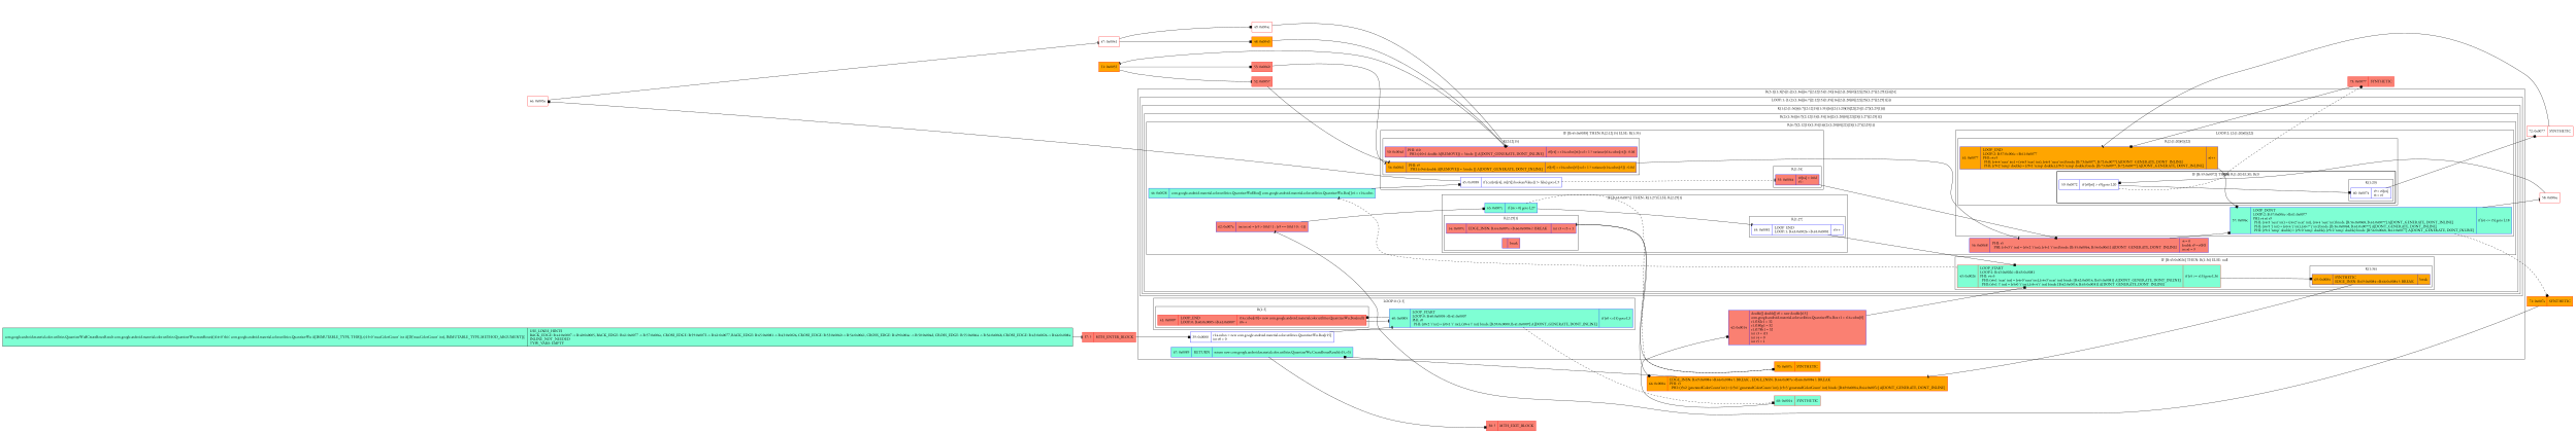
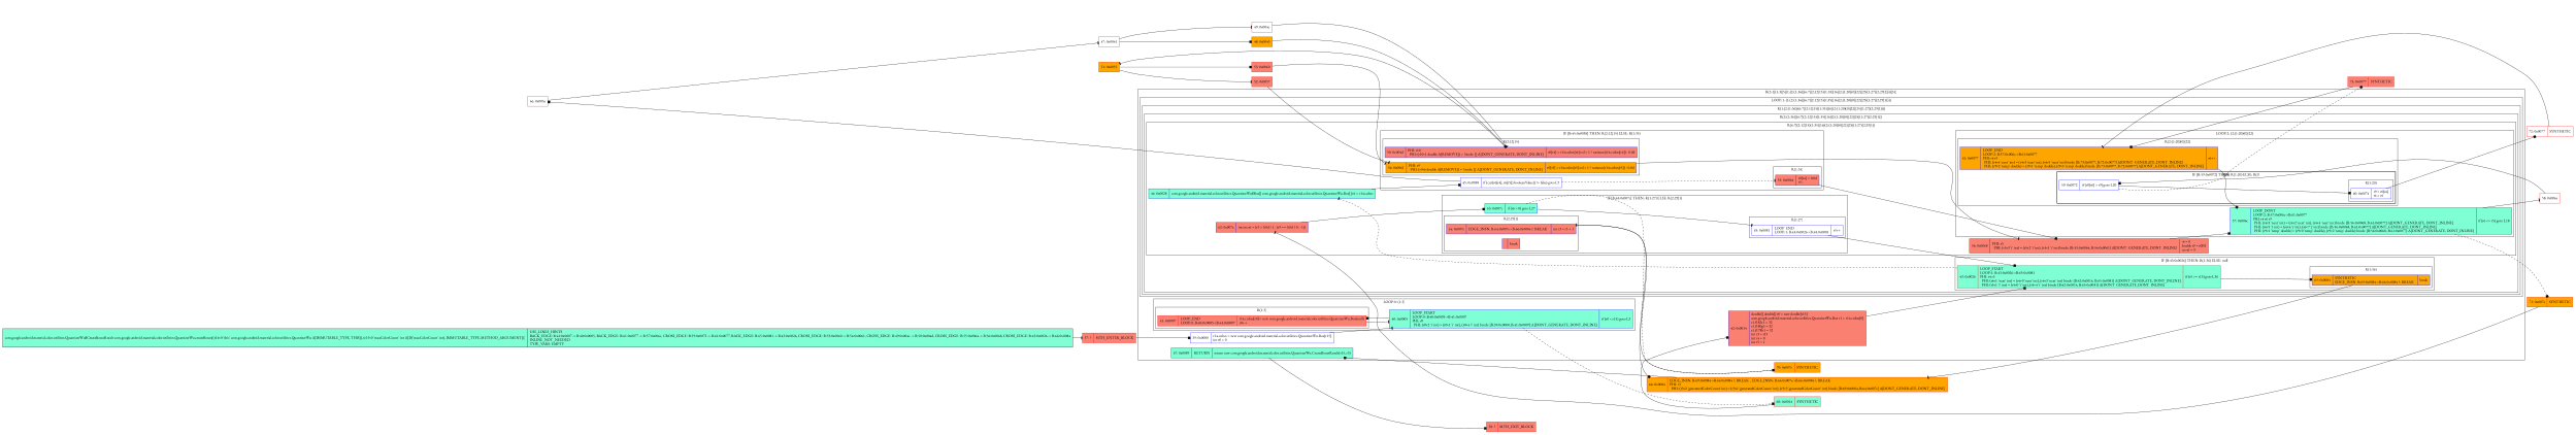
  digraph {
    fontname="EB Garamond"
    rankdir=LR
    node [color=blue fillcolor=salmon fontname="EB Garamond" shape=record style=filled]
    edge [arrowhead=box fontname="EB Garamond"]
    n1 [color=red label="{41\:\ 0x0007|LOOP_END\lLOOP:0: B:40:0x0005\-\>B:41:0x0007\l|r14.cubes[r0] = new com.google.android.material.color.utilities.QuantizerWu.Box(null)\lr0++\l}"]
    n2 [fillcolor=aquamarine label="{40\:\ 0x0005|LOOP_START\lLOOP:0: B:40:0x0005\-\>B:41:0x0007\lPHI: r0 \l  PHI: (r0v2 'i' int) = (r0v1 'i' int), (r0v4 'i' int) binds: [B:39:0x0000, B:41:0x0007] A[DONT_GENERATE, DONT_INLINE]\l|if (r0 \< r15) goto L3\l}"]
    n3 [fillcolor=orange label="{69\:\ 0x0084|SYNTHETIC\lEDGE_INSN: B:69:0x0084\-\>B:66:0x0084 ?: BREAK  \l|break\l}"]
    n4 [color=red fillcolor=aquamarine label="{43\:\ 0x0026|LOOP_START\lLOOP:1: B:43:0x0026\-\>B:65:0x0081\lPHI: r4 r5 \l  PHI: (r4v1 'next' int) = (r4v0 'next' int), (r4v3 'next' int) binds: [B:42:0x0014, B:65:0x0081] A[DONT_GENERATE, DONT_INLINE]\l  PHI: (r5v1 'i' int) = (r5v0 'i' int), (r5v4 'i' int) binds: [B:42:0x0014, B:65:0x0081] A[DONT_GENERATE, DONT_INLINE]\l|if (r5 \>= r15) goto L36\l}"]
    n5 [label="{50\:\ 0x004d|PHI: r10 \l  PHI: (r10v1 double A[REMOVE]) =  binds: [] A[DONT_GENERATE, DONT_INLINE]\l|r0[r4] = r14.cubes[r4].vol \> 1 ? variance(r14.cubes[r4]) : 0.0d\l}"]
    n6 [fillcolor=orange label="{54\:\ 0x0061|PHI: r9 \l  PHI: (r9v6 double A[REMOVE]) =  binds: [] A[DONT_GENERATE, DONT_INLINE]\l|r0[r5] = r14.cubes[r5].vol \> 1 ? variance(r14.cubes[r5]) : 0.0d\l}"]
    n7 [label="{55\:\ 0x0064|r0[r4] = 0.0d\lr5\-\-\l}"]
    n8 [fillcolor=white label="{45\:\ 0x0038|if (cut(r6[r4], r6[r5]).booleanValue() != false) goto L9\l}"]
    n9 [fillcolor=white label="{60\:\ 0x0074|r9 = r0[r6]\lr4 = r6\l}"]
    n10 [fillcolor=white label="{59\:\ 0x0072|if (r0[r6] \> r9) goto L20\l}"]
    n11 [fillcolor=orange label="{61\:\ 0x0077|LOOP_END\lLOOP:2: B:57:0x006c\-\>B:61:0x0077\lPHI: r4 r9 \l  PHI: (r4v4 'next' int) = (r4v3 'next' int), (r4v5 'next' int) binds: [B:73:0x0077, B:72:0x0077] A[DONT_GENERATE, DONT_INLINE]\l  PHI: (r9v2 'temp' double) = (r9v1 'temp' double), (r9v3 'temp' double) binds: [B:73:0x0077, B:72:0x0077] A[DONT_GENERATE, DONT_INLINE]\l|r6++\l}"]
    n12 [fillcolor=aquamarine label="{57\:\ 0x006c|LOOP_DONT\lLOOP:2: B:57:0x006c\-\>B:61:0x0077\lPHI: r4 r6 r9 \l  PHI: (r4v3 'next' int) = (r4v2 'next' int), (r4v4 'next' int) binds: [B:56:0x0068, B:61:0x0077] A[DONT_GENERATE, DONT_INLINE]\l  PHI: (r6v5 'j' int) = (r6v4 'j' int), (r6v7 'j' int) binds: [B:56:0x0068, B:61:0x0077] A[DONT_GENERATE, DONT_INLINE]\l  PHI: (r9v1 'temp' double) = (r9v0 'temp' double), (r9v2 'temp' double) binds: [B:56:0x0068, B:61:0x0077] A[DONT_GENERATE, DONT_INLINE]\l|if (r6 \<= r5) goto L18\l}"]
    n13 [fillcolor=white label="{65\:\ 0x0081|LOOP_END\lLOOP:1: B:43:0x0026\-\>B:65:0x0081\l|r5++\l}"]
    n14 [label="{64\:\ 0x007e|EDGE_INSN: B:64:0x007e\-\>B:66:0x0084 ?: BREAK  \l|int r3 = r5 + 1\l}"]
    n15 [label="{|break\l}"]
    n16 [fillcolor=aquamarine label="{63\:\ 0x007c|if (r6 \> 0) goto L27\l}"]
    n17 [fillcolor=aquamarine label="{44\:\ 0x0028|com.google.android.material.color.utilities.QuantizerWu$Box[] com.google.android.material.color.utilities.QuantizerWu.Box[] r6 = r14.cubes\l}"]
    n18 [label="{56\:\ 0x0068|PHI: r5 \l  PHI: (r5v3 'i' int) = (r5v2 'i' int), (r5v1 'i' int) binds: [B:55:0x0064, B:54:0x0061] A[DONT_GENERATE, DONT_INLINE]\l|r4 = 0\ldouble r9 = r0[0]\lint r6 = 9\l}"]
    n19 [label="{62\:\ 0x007a|int int r6 = (r9 \> 0.0d ? 1 : (r9 == 0.0d ? 0 : \-1))\l}"]
    n20 [fillcolor=white label="{39\:\ 0x0000|r14.cubes = new com.google.android.material.color.utilities.QuantizerWu.Box[r15]\lint r0 = 0\l}"]
    n21 [label="{42\:\ 0x0014|double[] double[] r0 = new double[r15]\lcom.google.android.material.color.utilities.QuantizerWu.Box r1 = r14.cubes[0]\lr1.f182r1 = 32\lr1.f180g1 = 32\lr1.f178b1 = 32\lint r3 = r15\lint r4 = 0\lint r5 = 1\l}"]
    n22 [fillcolor=aquamarine label="{67\:\ 0x0089|RETURN\l|return new com.google.android.material.color.utilities.QuantizerWu.CreateBoxesResult(r15, r3)\l}"]
    n23 [color=red fillcolor=aquamarine label="{68\:\ 0x0014|SYNTHETIC\l}"]
    n24 [color=red fillcolor=orange label="{66\:\ 0x0084|EDGE_INSN: B:69:0x0084\-\>B:66:0x0084 ?: BREAK  , EDGE_INSN: B:64:0x007e\-\>B:66:0x0084 ?: BREAK  \lPHI: r3 \l  PHI: (r3v2 'generatedColorCount' int) = (r3v1 'generatedColorCount' int), (r3v3 'generatedColorCount' int) binds: [B:69:0x0084, B:64:0x007e] A[DONT_GENERATE, DONT_INLINE]\l}"]
    n25 [color=red fillcolor=orange label="{51\:\ 0x0055}"]
    n26 [color=red fillcolor=white label="{46\:\ 0x003a}"]
    n27 [color=red fillcolor=white label="{72\:\ 0x0077|SYNTHETIC\l}"]
    n28 [color=red label="{73\:\ 0x0077|SYNTHETIC\l}"]
    n29 [color=red fillcolor=white label="{58\:\ 0x006e}"]
    n30 [color=red fillcolor=orange label="{71\:\ 0x007a|SYNTHETIC\l}"]
    n31 [color=red fillcolor=orange label="{70\:\ 0x007e|SYNTHETIC\l}"]
    n32 [color=red label="{38\:\ ?|MTH_EXIT_BLOCK\l}"]
    n33 [color=red fillcolor=white label="{47\:\ 0x0041}"]
    n34 [color=red label="{52\:\ 0x0057}"]
    n35 [color=red label="{53\:\ 0x0060}"]
    n36 [color=red label="{37\:\ ?|MTH_ENTER_BLOCK\l}"]
    n37 [color=red fillcolor=orange label="{48\:\ 0x0043}"]
    n38 [color=red fillcolor=white label="{49\:\ 0x004c}"]
    n39 [fillcolor=aquamarine label="{com.google.android.material.color.utilities.QuantizerWu$CreateBoxesResult com.google.android.material.color.utilities.QuantizerWu.createBoxes((r14v0 'this' com.google.android.material.color.utilities.QuantizerWu A[IMMUTABLE_TYPE, THIS]), (r15v0 'maxColorCount' int A[D('maxColorCount' int), IMMUTABLE_TYPE, METHOD_ARGUMENT]))  | USE_LINES_HINTS\lBACK_EDGE: B:41:0x0007 \-\> B:40:0x0005, BACK_EDGE: B:61:0x0077 \-\> B:57:0x006c, CROSS_EDGE: B:59:0x0072 \-\> B:61:0x0077, BACK_EDGE: B:65:0x0081 \-\> B:43:0x0026, CROSS_EDGE: B:53:0x0060 \-\> B:54:0x0061, CROSS_EDGE: B:49:0x004c \-\> B:50:0x004d, CROSS_EDGE: B:55:0x0064 \-\> B:56:0x0068, CROSS_EDGE: B:43:0x0026 \-\> B:66:0x0084\lINLINE_NOT_NEEDED\lTYPE_VARS: EMPTY\l}" color=""]
    subgraph cluster_1 {
      label="R(5:1|(1:3)|5|(1:(2:(1:36)|(6:7|(2:12|15)(1:35)|16|(2:(1:20)(0)|22)|25|(1:27)(2:29|1))))|31)"
      n20
      n21
      n22
      subgraph cluster_2 {
        label="LOOP:0: (1:3)"
        n2
        subgraph cluster_3 {
          label="R(1:3)"
          n1
        }
      }
      subgraph cluster_4 {
        label="LOOP:1: (1:(2:(1:36)|(6:7|(2:12|15)(1:35)|16|(2:(1:20)(0)|22)|25|(1:27)(2:29|1))))"
        subgraph cluster_5 {
          label="R(1:(2:(1:36)|(6:7|(2:12|15)(1:35)|16|(2:(1:20)(0)|22)|25|(1:27)(2:29|1))))"
          subgraph cluster_6 {
            label="R(2:(1:36)|(6:7|(2:12|15)(1:35)|16|(2:(1:20)(0)|22)|25|(1:27)(2:29|1)))"
            subgraph cluster_7 {
              label="IF [B:43:0x0026] THEN: R(1:36) ELSE: null"
              n4
              subgraph cluster_8 {
                label="R(1:36)"
                n3
              }
            }
            subgraph cluster_9 {
              label="R(6:7|(2:12|15)(1:35)|16|(2:(1:20)(0)|22)|25|(1:27)(2:29|1))"
              n17
              n18
              n19
              subgraph cluster_10 {
                label="IF [B:45:0x0038] THEN: R(2:12|15) ELSE: R(1:35)"
                n8
                subgraph cluster_11 {
                  label="R(2:12|15)"
                  n5
                  n6
                }
                subgraph cluster_12 {
                  label="R(1:35)"
                  n7
                }
              }
              subgraph cluster_13 {
                label="LOOP:2: (2:(1:20)(0)|22)"
                n12
                subgraph cluster_14 {
                  label="R(2:(1:20)(0)|22)"
                  n11
                  subgraph cluster_15 {
                    label="IF [B:59:0x0072] THEN: R(1:20) ELSE: R(0)"
                    n10
                    subgraph cluster_16 {
                      label="R(1:20)"
                      n9
                    }
                    subgraph cluster_17 {
                      label="R(0)"
                    }
                  }
                }
              }
              subgraph cluster_18 {
                label="IF [B:63:0x007c] THEN: R(1:27) ELSE: R(2:29|1)"
                n16
                subgraph cluster_19 {
                  label="R(1:27)"
                  n13
                }
                subgraph cluster_20 {
                  label="R(2:29|1)"
                  n14
                  n15
                }
              }
            }
          }
        }
      }
    }
    n1 -> n2 [arrowhead=tee]
    n2 -> n1
    n2 -> n23 [style=dashed]
    n3 -> n24 [arrowhead=tee]
    n4 -> n3
    n4 -> n17 [arrowhead=tee style=dashed]
    n5 -> n25 [arrowhead=tee]
    n6 -> n18 [arrowhead=tee]
    n7 -> n18
    n8 -> n7 [arrowhead=tee style=dashed]
    n8 -> n26
    n9 -> n27
    n10 -> n9
    n10 -> n28 [style=dashed]
    n11 -> n12
    n12 -> n29 [arrowhead=tee]
    n12 -> n30 [style=dashed]
    n13 -> n4
    n14 -> n24
    n16 -> n13 [arrowhead=tee]
    n16 -> n31 [style=dashed]
    n17 -> n8
    n18 -> n12
    n19 -> n16
    n20 -> n2 [arrowhead=tee]
    n21 -> n4
    n22 -> n32
    n23 -> n21
    n24 -> n22
    n25 -> n34 [arrowhead=tee]
    n25 -> n35
    n26 -> n33 [arrowhead=tee]
    n27 -> n11 [arrowhead=tee]
    n28 -> n11
    n29 -> n10
    n30 -> n19 [arrowhead=tee]
    n31 -> n14 [arrowhead=tee]
    n33 -> n37
-   n33 -> n38
+   n33 -> n38 [arrowhead=tee]
    n34 -> n6 [arrowhead=tee]
    n35 -> n6 [arrowhead=tee]
    n36 -> n20
    n37 -> n5
    n38 -> n5 [arrowhead=tee]
    n39 -> n36 [arrowhead=tee]
  }
